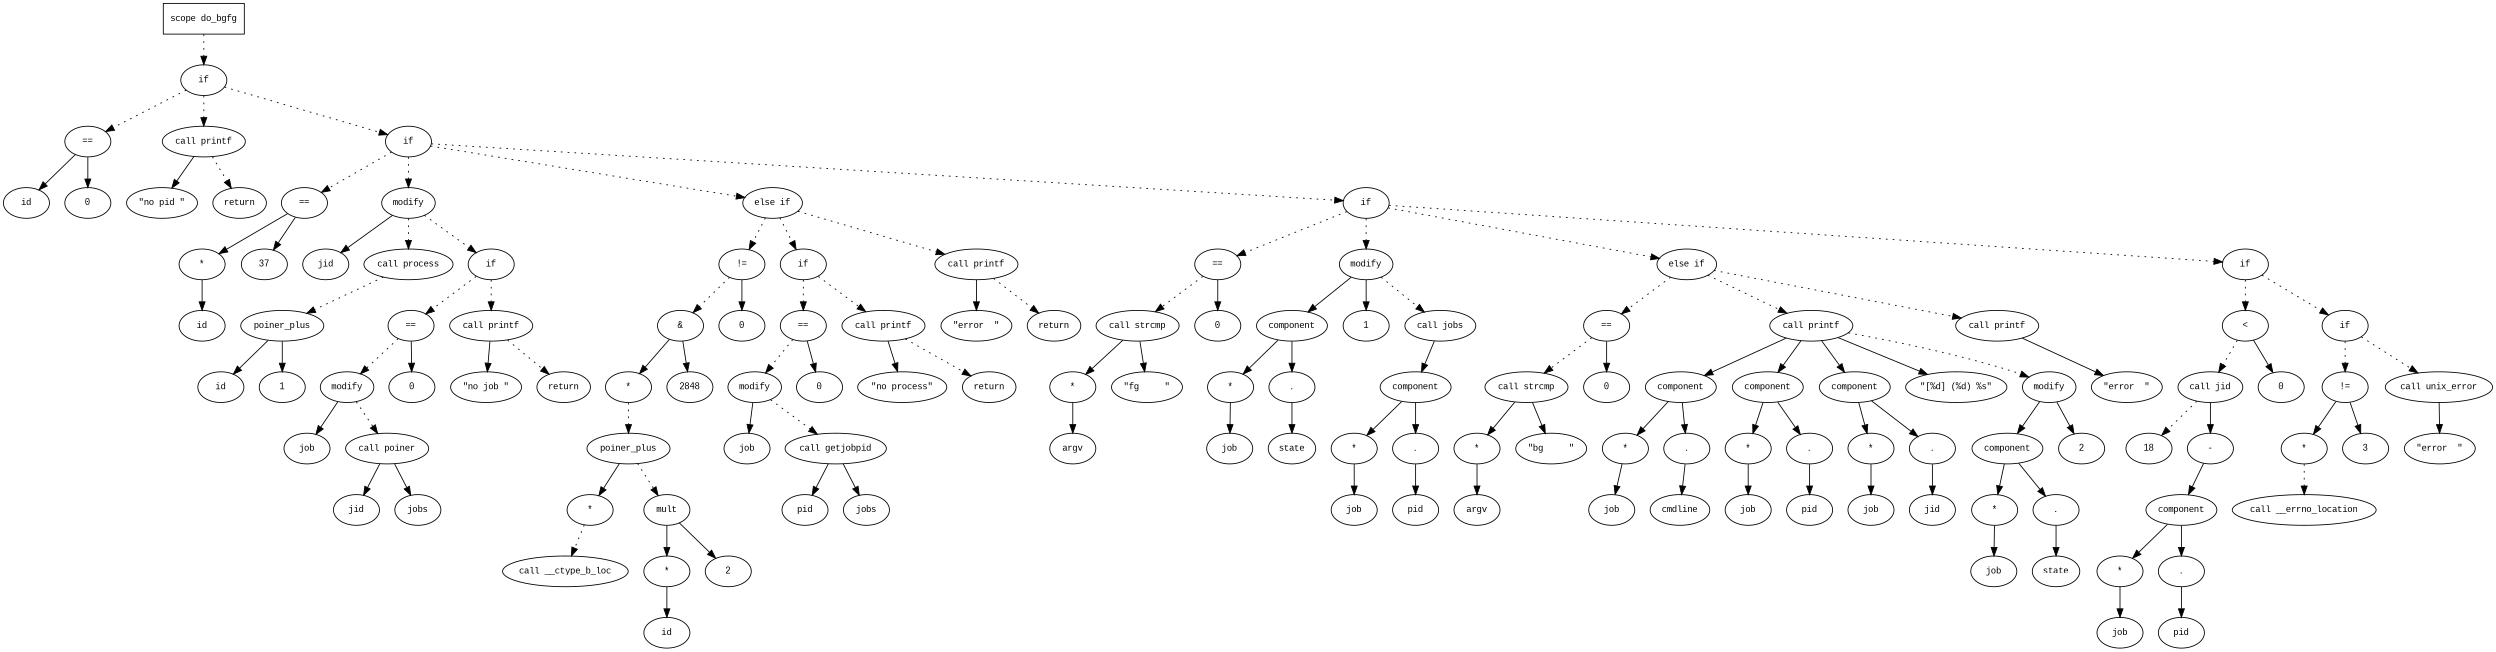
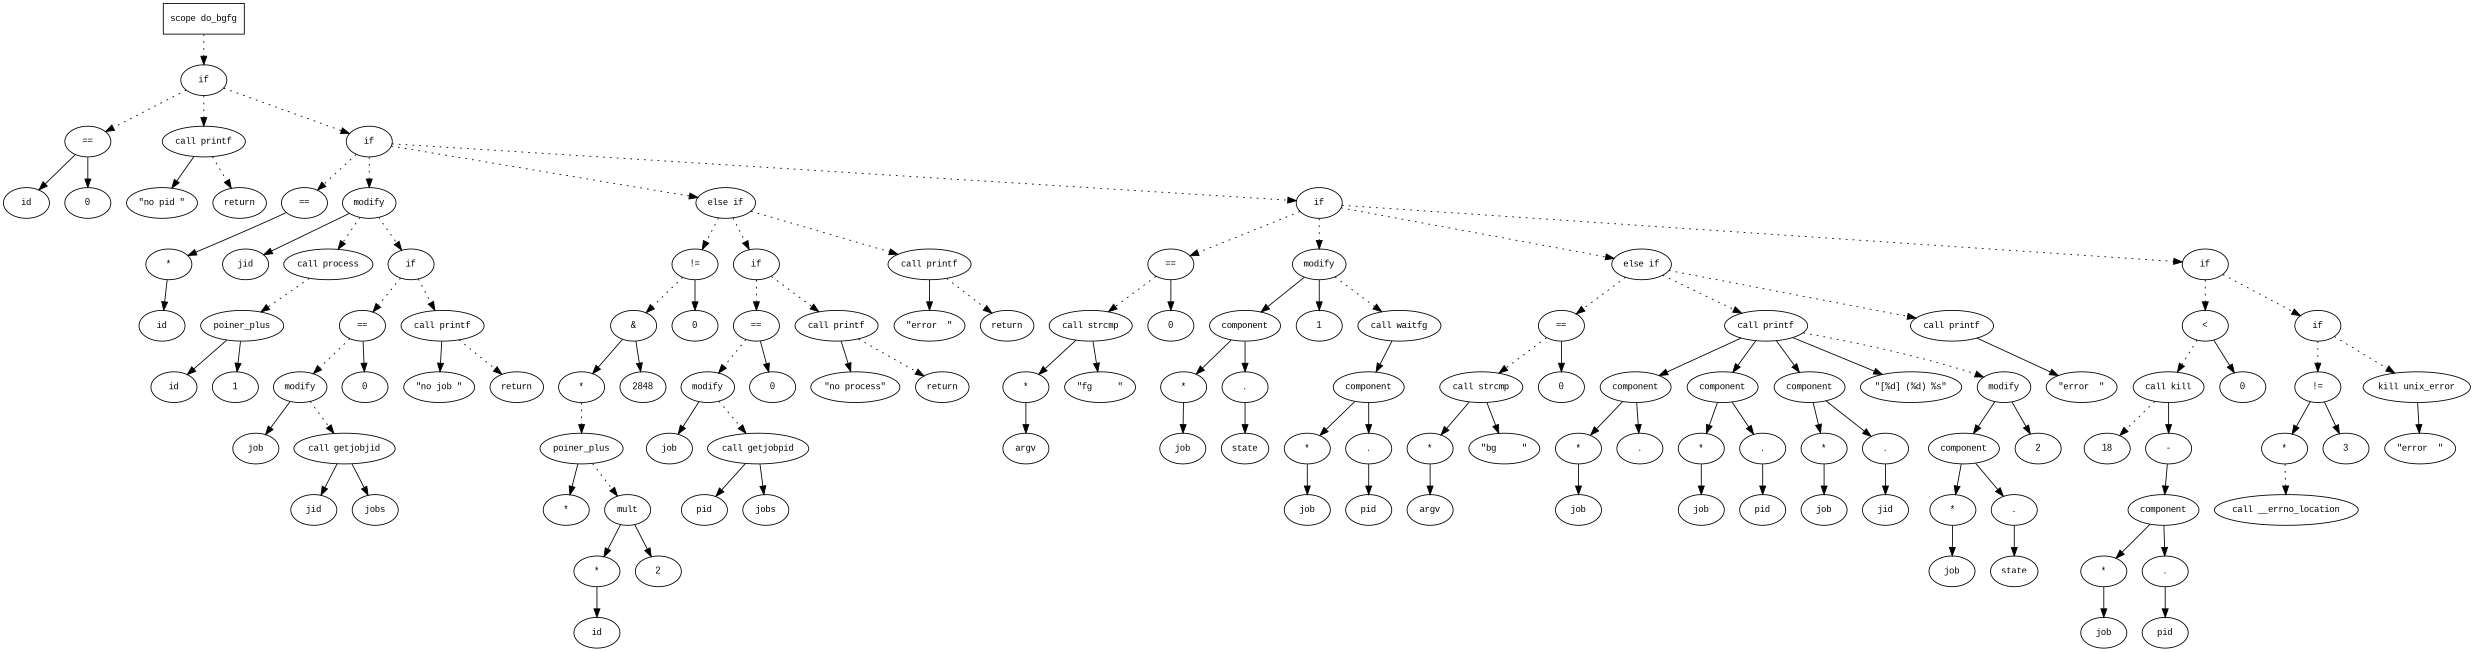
  digraph {
    fontname="Times New Roman"
    fontsize=10
    node [fontname="Courier New" fontsize=10 shape=ellipse]
    edge [fontname="Times New Roman" fontsize=10]
    n1 [label="scope do_bgfg" shape=box]
    n2 [label=if]
    n3 [label="=="]
    n4 [label="call printf"]
    n5 [label=if]
    n6 [label=id]
    n7 [label=0]
    n8 [label="\"no pid \""]
    n9 [label=return]
    n10 [label="=="]
    n11 [label=modify]
    n12 [label="else if"]
    n13 [label=if]
    n14 [label="*"]
-   n15 [label=37]
    n16 [label=jid]
    n17 [label="call process"]
    n18 [label=if]
    n19 [label="!="]
    n20 [label=if]
    n21 [label="call printf"]
    n22 [label="=="]
    n23 [label=modify]
    n24 [label="else if"]
    n25 [label=if]
    n26 [label=id]
    n27 [label=poiner_plus]
    n28 [label="=="]
    n29 [label="call printf"]
    n30 [label=id]
    n31 [label=1]
    n32 [label=modify]
    n33 [label=0]
    n34 [label="\"no job \""]
    n35 [label=return]
    n36 [label=job]
-   n37 [label="call poiner"]
+   n37 [label="call getjobjid"]
    n38 [label=jid]
    n39 [label=jobs]
    n40 [label="&"]
    n41 [label=0]
    n42 [label="=="]
    n43 [label="call printf"]
    n44 [label="\"error  \""]
    n45 [label=return]
    n46 [label="*"]
    n47 [label=2848]
    n48 [label=poiner_plus]
    n49 [label="*"]
    n50 [label=mult]
-   n51 [label="call __ctype_b_loc"]
    n52 [label="*"]
    n53 [label=2]
    n54 [label=id]
    n55 [label=modify]
    n56 [label=0]
    n57 [label="\"no process\""]
    n58 [label=return]
    n59 [label=job]
    n60 [label="call getjobpid"]
    n61 [label=pid]
    n62 [label=jobs]
    n63 [label="call strcmp"]
    n64 [label=0]
    n65 [label=component]
    n66 [label=1]
-   n67 [label="call jobs"]
+   n67 [label="call waitfg"]
    n68 [label="=="]
    n69 [label="call printf"]
    n70 [label="call printf"]
    n71 [label="<"]
    n72 [label=if]
    n73 [label="*"]
    n74 [label="\"fg     \""]
    n75 [label=argv]
    n76 [label="*"]
    n77 [label="."]
    n78 [label=component]
    n79 [label=job]
    n80 [label=state]
    n81 [label="*"]
    n82 [label="."]
    n83 [label=job]
    n84 [label=pid]
    n85 [label="call strcmp"]
    n86 [label=0]
    n87 [label=component]
    n88 [label=component]
    n89 [label=component]
    n90 [label="\"[%d] (%d) %s\""]
    n91 [label=modify]
    n92 [label="\"error  \""]
    n93 [label="*"]
    n94 [label="\"bg     \""]
    n95 [label=argv]
    n96 [label="*"]
    n97 [label="."]
    n98 [label="*"]
    n99 [label="."]
    n100 [label="*"]
    n101 [label="."]
    n102 [label=component]
    n103 [label=2]
    n104 [label=job]
-   n105 [label=cmdline]
    n106 [label=job]
    n107 [label=pid]
    n108 [label=job]
    n109 [label=jid]
    n110 [label="*"]
    n111 [label="."]
    n112 [label=job]
    n113 [label=state]
-   n114 [label="call jid"]
+   n114 [label="call kill"]
    n115 [label=0]
    n116 [label="!="]
-   n117 [label="call unix_error"]
+   n117 [label="kill unix_error"]
    n118 [label=18]
    n119 [label="-"]
    n120 [label=component]
    n121 [label="*"]
    n122 [label="."]
    n123 [label=job]
    n124 [label=pid]
    n125 [label="*"]
    n126 [label=3]
    n127 [label="\"error  \""]
    n128 [label="call __errno_location"]
    n1 -> n2 [style=dotted]
    n2 -> n3 [style=dotted]
    n2 -> n4 [style=dotted]
    n2 -> n5 [style=dotted]
    n3 -> n6
    n3 -> n7
    n4 -> n8
    n4 -> n9 [style=dotted]
    n5 -> n10 [style=dotted]
    n5 -> n11 [style=dotted]
    n5 -> n12 [style=dotted]
    n5 -> n13 [style=dotted]
    n10 -> n14
-   n10 -> n15
    n11 -> n16
    n11 -> n17 [style=dotted]
    n11 -> n18 [style=dotted]
    n12 -> n19 [style=dotted]
    n12 -> n20 [style=dotted]
    n12 -> n21 [style=dotted]
    n13 -> n22 [style=dotted]
    n13 -> n23 [style=dotted]
    n13 -> n24 [style=dotted]
    n13 -> n25 [style=dotted]
    n14 -> n26
    n17 -> n27 [style=dotted]
    n18 -> n28 [style=dotted]
    n18 -> n29 [style=dotted]
    n19 -> n40 [style=dotted]
    n19 -> n41
    n20 -> n42 [style=dotted]
    n20 -> n43 [style=dotted]
    n21 -> n44
    n21 -> n45 [style=dotted]
    n22 -> n63 [style=dotted]
    n22 -> n64
    n23 -> n65
    n23 -> n66
    n23 -> n67 [style=dotted]
    n24 -> n68 [style=dotted]
    n24 -> n69 [style=dotted]
    n24 -> n70 [style=dotted]
    n25 -> n71 [style=dotted]
    n25 -> n72 [style=dotted]
    n27 -> n30
    n27 -> n31
    n28 -> n32 [style=dotted]
    n28 -> n33
    n29 -> n34
    n29 -> n35 [style=dotted]
    n32 -> n36
    n32 -> n37 [style=dotted]
    n37 -> n38
    n37 -> n39
    n40 -> n46
    n40 -> n47
    n42 -> n55 [style=dotted]
    n42 -> n56
    n43 -> n57
    n43 -> n58 [style=dotted]
    n46 -> n48 [style=dotted]
    n48 -> n49
    n48 -> n50 [style=dotted]
-   n49 -> n51 [style=dotted]
    n50 -> n52
    n50 -> n53
    n52 -> n54
    n55 -> n59
    n55 -> n60 [style=dotted]
    n60 -> n61
    n60 -> n62
    n63 -> n73
    n63 -> n74
    n65 -> n76
    n65 -> n77
    n67 -> n78
    n68 -> n85 [style=dotted]
    n68 -> n86
    n69 -> n87
    n69 -> n88
    n69 -> n89
    n69 -> n90
    n69 -> n91 [style=dotted]
    n70 -> n92
    n71 -> n114 [style=dotted]
    n71 -> n115
    n72 -> n116 [style=dotted]
    n72 -> n117 [style=dotted]
    n73 -> n75
    n76 -> n79
    n77 -> n80
    n78 -> n81
    n78 -> n82
    n81 -> n83
    n82 -> n84
    n85 -> n93
    n85 -> n94
    n87 -> n96
    n87 -> n97
    n88 -> n98
    n88 -> n99
    n89 -> n100
    n89 -> n101
    n91 -> n102
    n91 -> n103
    n93 -> n95
    n96 -> n104
-   n97 -> n105
    n98 -> n106
    n99 -> n107
    n100 -> n108
    n101 -> n109
    n102 -> n110
    n102 -> n111
    n110 -> n112
    n111 -> n113
    n114 -> n118 [style=dotted]
    n114 -> n119
    n116 -> n125
    n116 -> n126
    n117 -> n127
    n119 -> n120
    n120 -> n121
    n120 -> n122
    n121 -> n123
    n122 -> n124
    n125 -> n128 [style=dotted]
  }
